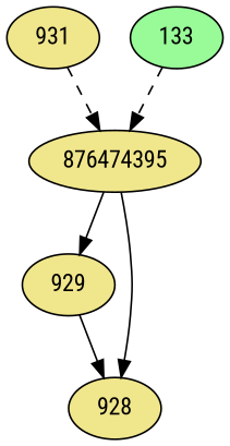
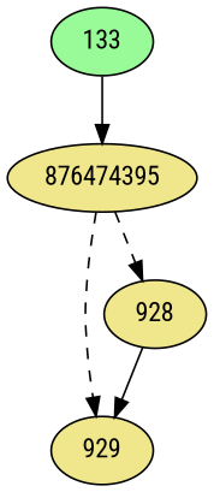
  strict digraph {
    fontname="Roboto Condensed"
    node [fillcolor=khaki fontname="Roboto Condensed" style=filled]
    edge [fontname="Roboto Condensed" style=solid]
    929
    928
-   931
    876474395
    n5 [fillcolor=palegreen label=133]
-   929 -> 928
-   931 -> 876474395 [style=dashed]
-   876474395 -> 929
-   876474395 -> 928
-   n5 -> 876474395 [style=dashed]
+   928 -> 929
+   876474395 -> 929 [style=dashed]
+   876474395 -> 928 [style=dashed]
+   n5 -> 876474395
  }
